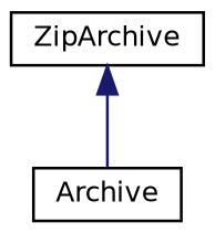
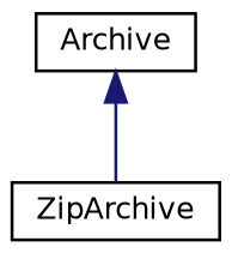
  digraph {
    rankdir=TB
    node [color=black fillcolor=white fontname=Helvetica fontsize=10 shape=record style=filled]
    n1 [height=0.2 label=Archive width=0.4]
    n2 [height=0.2 label=ZipArchive width=0.4]
-   n2 -> n1 [color=midnightblue dir=back fontname=Helvetica fontsize=10 labelfontname=Helvetica labelfontsize=10 style=solid]
+   n1 -> n2 [color=midnightblue dir=back fontname=Helvetica fontsize=10 labelfontname=Helvetica labelfontsize=10 style=solid]
  }
